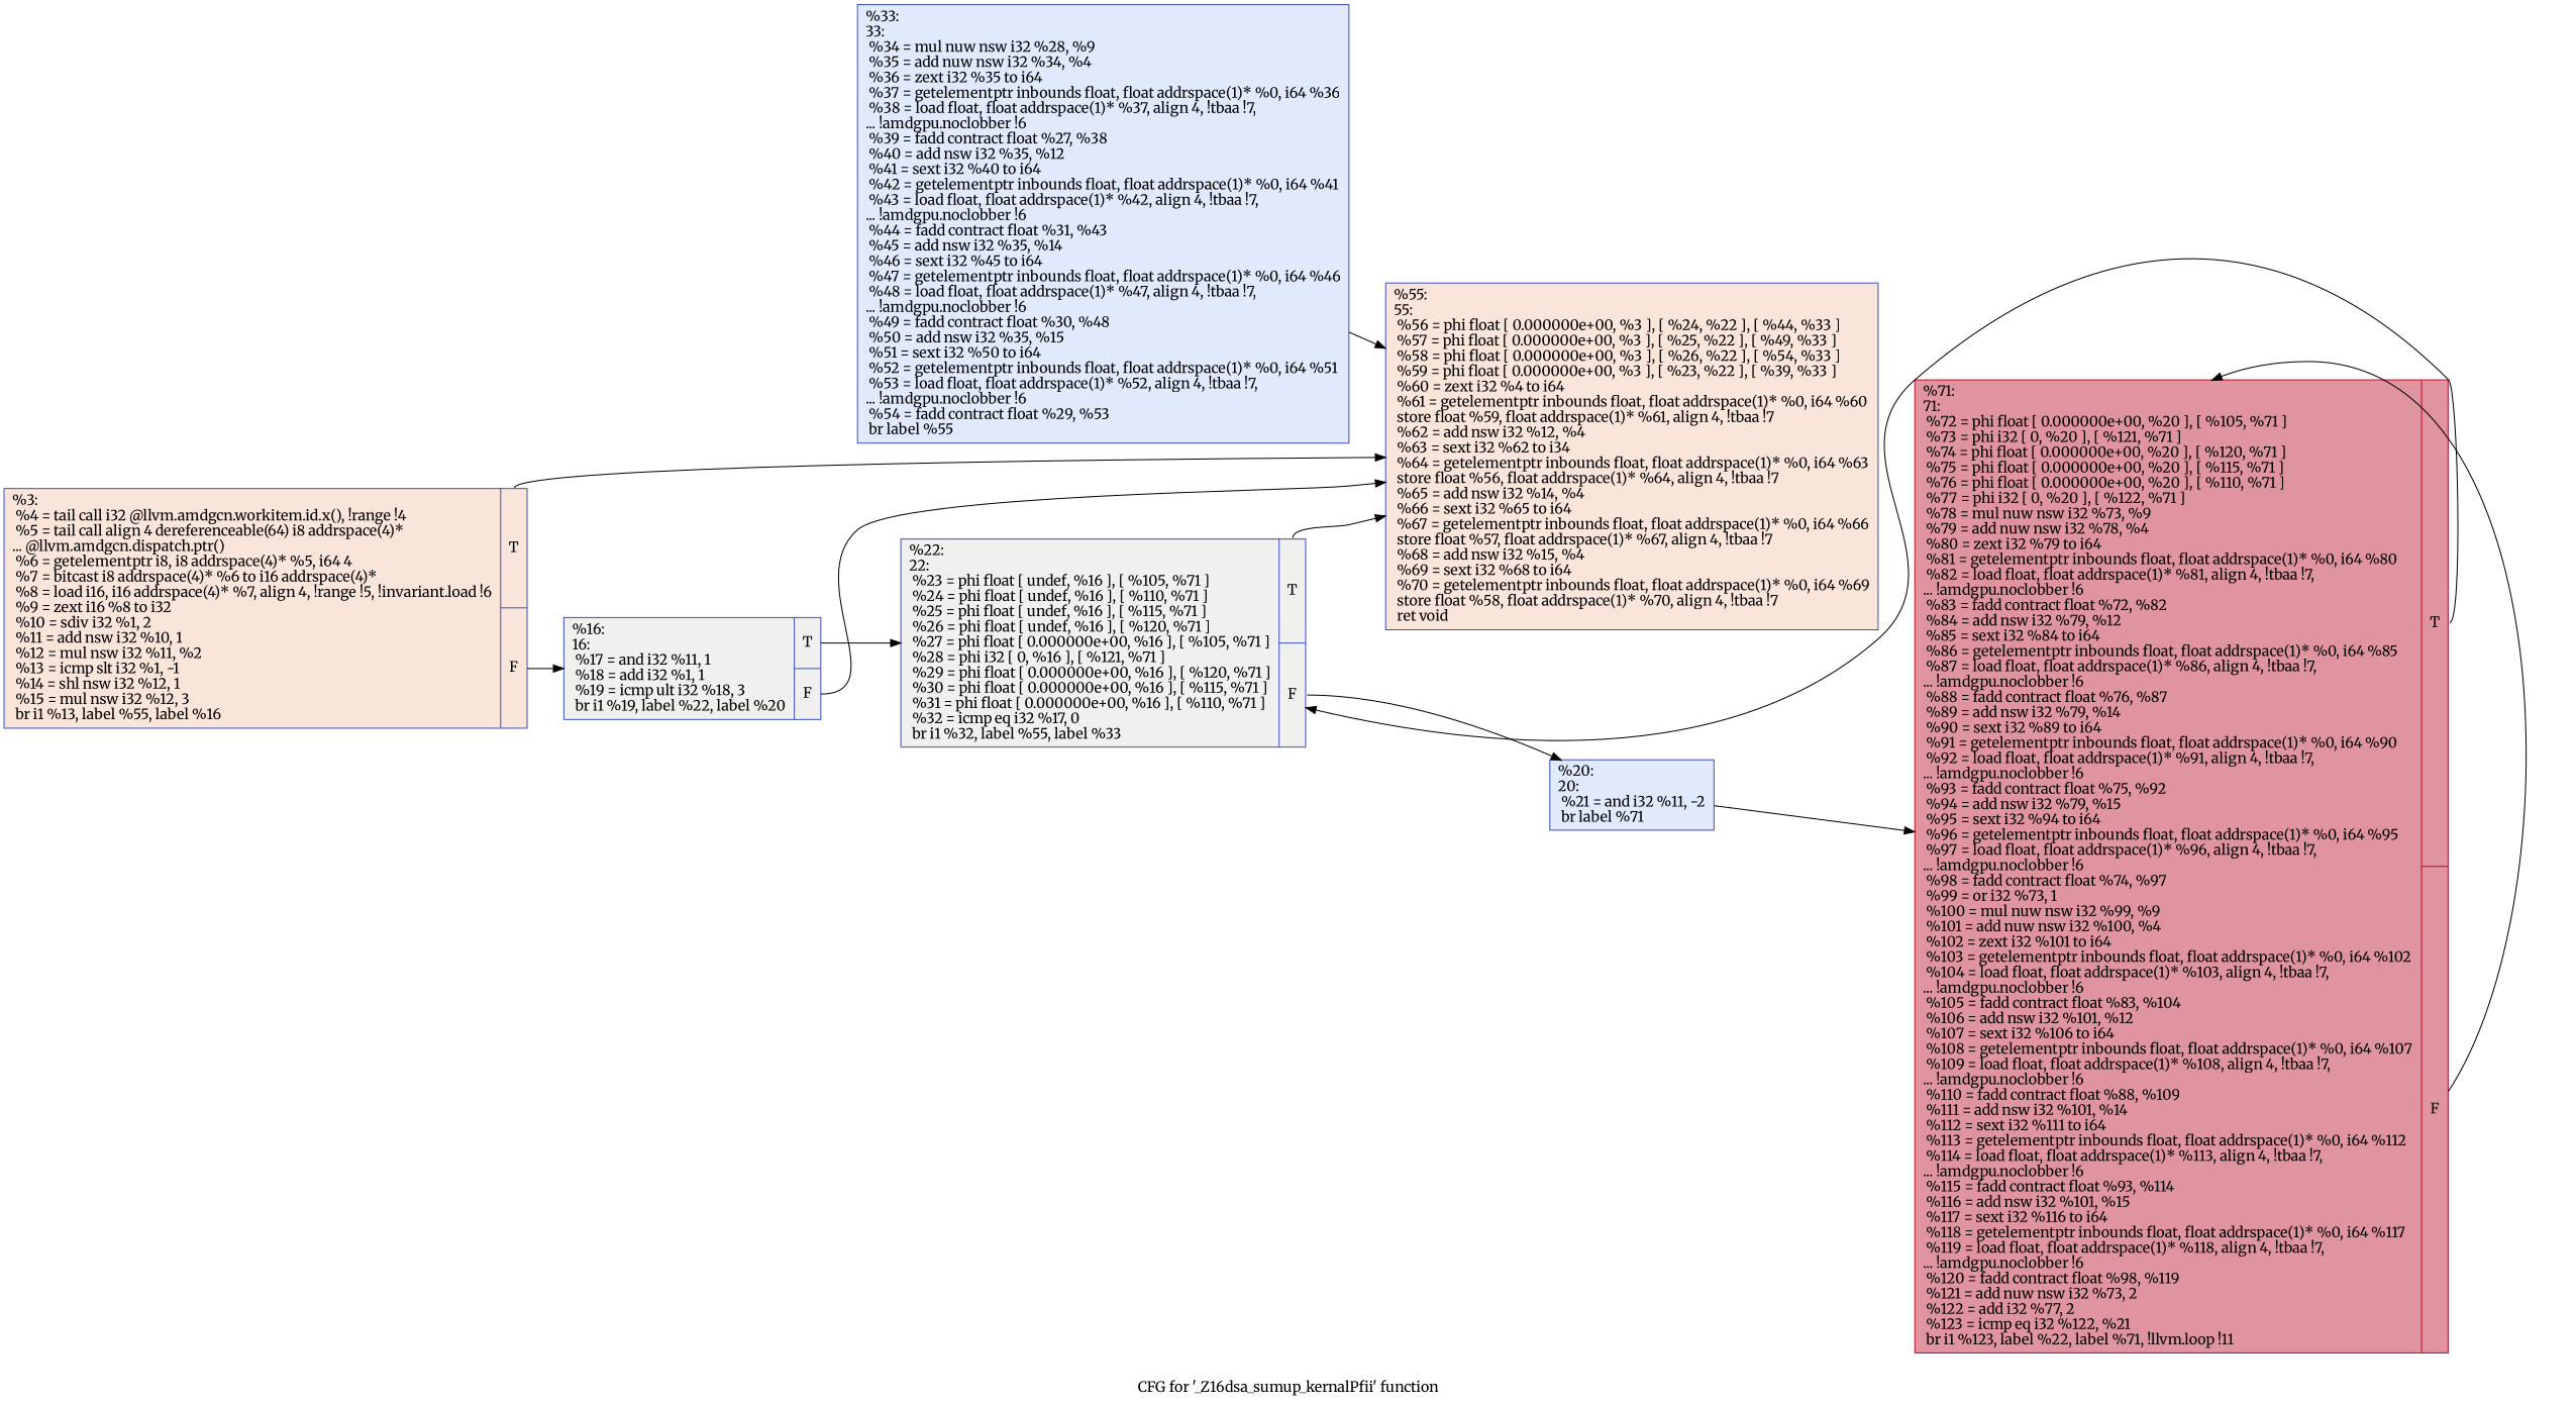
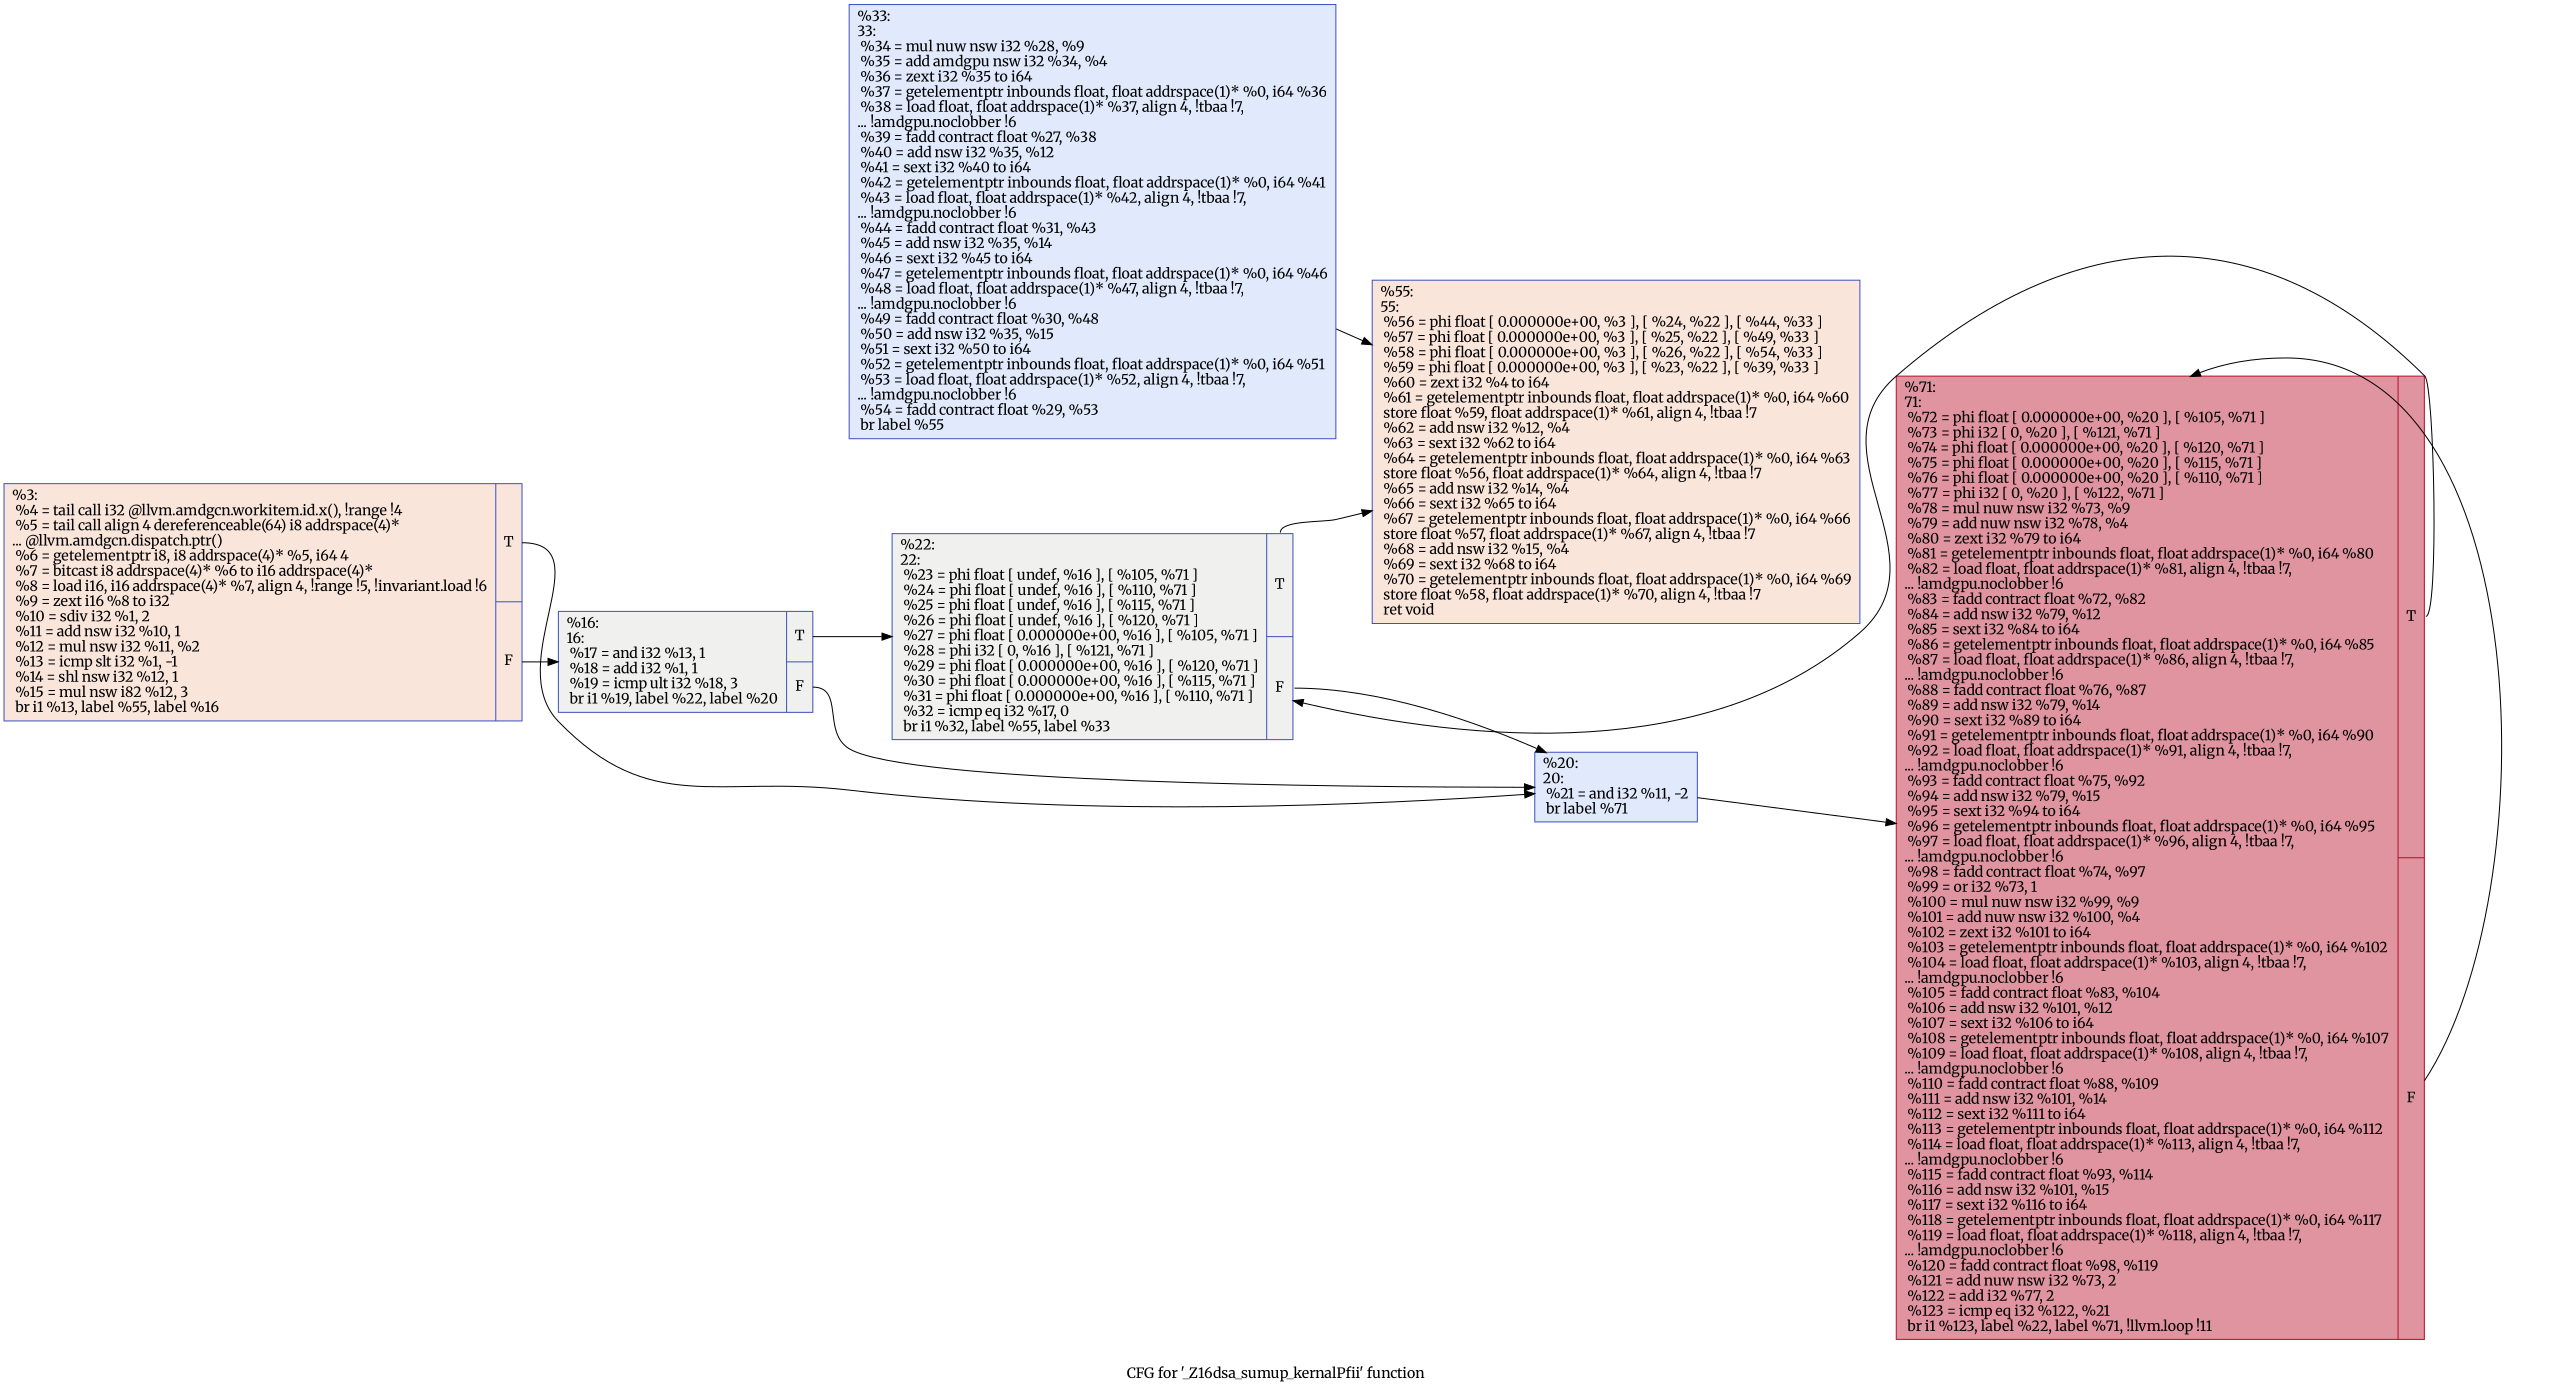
  digraph {
    fontname=Merriweather
    label="CFG for '_Z16dsa_sumup_kernalPfii' function"
    rankdir=LR
    node [color="#3d50c3ff" fillcolor="#f4c5ad70" fontname=Merriweather shape=record style=filled]
    edge [fontname=Merriweather tailport=s0]
-   n1 [label="{%3:\l  %4 = tail call i32 @llvm.amdgcn.workitem.id.x(), !range !4\l  %5 = tail call align 4 dereferenceable(64) i8 addrspace(4)*\l... @llvm.amdgcn.dispatch.ptr()\l  %6 = getelementptr i8, i8 addrspace(4)* %5, i64 4\l  %7 = bitcast i8 addrspace(4)* %6 to i16 addrspace(4)*\l  %8 = load i16, i16 addrspace(4)* %7, align 4, !range !5, !invariant.load !6\l  %9 = zext i16 %8 to i32\l  %10 = sdiv i32 %1, 2\l  %11 = add nsw i32 %10, 1\l  %12 = mul nsw i32 %11, %2\l  %13 = icmp slt i32 %1, -1\l  %14 = shl nsw i32 %12, 1\l  %15 = mul nsw i32 %12, 3\l  br i1 %13, label %55, label %16\l|{<s0>T|<s1>F}}"]
-   n2 [label="{%55:\l55:                                               \l  %56 = phi float [ 0.000000e+00, %3 ], [ %24, %22 ], [ %44, %33 ]\l  %57 = phi float [ 0.000000e+00, %3 ], [ %25, %22 ], [ %49, %33 ]\l  %58 = phi float [ 0.000000e+00, %3 ], [ %26, %22 ], [ %54, %33 ]\l  %59 = phi float [ 0.000000e+00, %3 ], [ %23, %22 ], [ %39, %33 ]\l  %60 = zext i32 %4 to i64\l  %61 = getelementptr inbounds float, float addrspace(1)* %0, i64 %60\l  store float %59, float addrspace(1)* %61, align 4, !tbaa !7\l  %62 = add nsw i32 %12, %4\l  %63 = sext i32 %62 to i34\l  %64 = getelementptr inbounds float, float addrspace(1)* %0, i64 %63\l  store float %56, float addrspace(1)* %64, align 4, !tbaa !7\l  %65 = add nsw i32 %14, %4\l  %66 = sext i32 %65 to i64\l  %67 = getelementptr inbounds float, float addrspace(1)* %0, i64 %66\l  store float %57, float addrspace(1)* %67, align 4, !tbaa !7\l  %68 = add nsw i32 %15, %4\l  %69 = sext i32 %68 to i64\l  %70 = getelementptr inbounds float, float addrspace(1)* %0, i64 %69\l  store float %58, float addrspace(1)* %70, align 4, !tbaa !7\l  ret void\l}"]
-   n3 [fillcolor="#dedcdb70" label="{%16:\l16:                                               \l  %17 = and i32 %11, 1\l  %18 = add i32 %1, 1\l  %19 = icmp ult i32 %18, 3\l  br i1 %19, label %22, label %20\l|{<s0>T|<s1>F}}"]
+   n1 [label="{%3:\l  %4 = tail call i32 @llvm.amdgcn.workitem.id.x(), !range !4\l  %5 = tail call align 4 dereferenceable(64) i8 addrspace(4)*\l... @llvm.amdgcn.dispatch.ptr()\l  %6 = getelementptr i8, i8 addrspace(4)* %5, i64 4\l  %7 = bitcast i8 addrspace(4)* %6 to i16 addrspace(4)*\l  %8 = load i16, i16 addrspace(4)* %7, align 4, !range !5, !invariant.load !6\l  %9 = zext i16 %8 to i32\l  %10 = sdiv i32 %1, 2\l  %11 = add nsw i32 %10, 1\l  %12 = mul nsw i32 %11, %2\l  %13 = icmp slt i32 %1, -1\l  %14 = shl nsw i32 %12, 1\l  %15 = mul nsw i82 %12, 3\l  br i1 %13, label %55, label %16\l|{<s0>T|<s1>F}}"]
+   n2 [label="{%55:\l55:                                               \l  %56 = phi float [ 0.000000e+00, %3 ], [ %24, %22 ], [ %44, %33 ]\l  %57 = phi float [ 0.000000e+00, %3 ], [ %25, %22 ], [ %49, %33 ]\l  %58 = phi float [ 0.000000e+00, %3 ], [ %26, %22 ], [ %54, %33 ]\l  %59 = phi float [ 0.000000e+00, %3 ], [ %23, %22 ], [ %39, %33 ]\l  %60 = zext i32 %4 to i64\l  %61 = getelementptr inbounds float, float addrspace(1)* %0, i64 %60\l  store float %59, float addrspace(1)* %61, align 4, !tbaa !7\l  %62 = add nsw i32 %12, %4\l  %63 = sext i32 %62 to i64\l  %64 = getelementptr inbounds float, float addrspace(1)* %0, i64 %63\l  store float %56, float addrspace(1)* %64, align 4, !tbaa !7\l  %65 = add nsw i32 %14, %4\l  %66 = sext i32 %65 to i64\l  %67 = getelementptr inbounds float, float addrspace(1)* %0, i64 %66\l  store float %57, float addrspace(1)* %67, align 4, !tbaa !7\l  %68 = add nsw i32 %15, %4\l  %69 = sext i32 %68 to i64\l  %70 = getelementptr inbounds float, float addrspace(1)* %0, i64 %69\l  store float %58, float addrspace(1)* %70, align 4, !tbaa !7\l  ret void\l}"]
+   n3 [fillcolor="#dedcdb70" label="{%16:\l16:                                               \l  %17 = and i32 %13, 1\l  %18 = add i32 %1, 1\l  %19 = icmp ult i32 %18, 3\l  br i1 %19, label %22, label %20\l|{<s0>T|<s1>F}}"]
    n4 [fillcolor="#dedcdb70" label="{%22:\l22:                                               \l  %23 = phi float [ undef, %16 ], [ %105, %71 ]\l  %24 = phi float [ undef, %16 ], [ %110, %71 ]\l  %25 = phi float [ undef, %16 ], [ %115, %71 ]\l  %26 = phi float [ undef, %16 ], [ %120, %71 ]\l  %27 = phi float [ 0.000000e+00, %16 ], [ %105, %71 ]\l  %28 = phi i32 [ 0, %16 ], [ %121, %71 ]\l  %29 = phi float [ 0.000000e+00, %16 ], [ %120, %71 ]\l  %30 = phi float [ 0.000000e+00, %16 ], [ %115, %71 ]\l  %31 = phi float [ 0.000000e+00, %16 ], [ %110, %71 ]\l  %32 = icmp eq i32 %17, 0\l  br i1 %32, label %55, label %33\l|{<s0>T|<s1>F}}"]
    n5 [fillcolor="#b9d0f970" label="{%20:\l20:                                               \l  %21 = and i32 %11, -2\l  br label %71\l}"]
    n6 [color="#b70d28ff" fillcolor="#b70d2870" label="{%71:\l71:                                               \l  %72 = phi float [ 0.000000e+00, %20 ], [ %105, %71 ]\l  %73 = phi i32 [ 0, %20 ], [ %121, %71 ]\l  %74 = phi float [ 0.000000e+00, %20 ], [ %120, %71 ]\l  %75 = phi float [ 0.000000e+00, %20 ], [ %115, %71 ]\l  %76 = phi float [ 0.000000e+00, %20 ], [ %110, %71 ]\l  %77 = phi i32 [ 0, %20 ], [ %122, %71 ]\l  %78 = mul nuw nsw i32 %73, %9\l  %79 = add nuw nsw i32 %78, %4\l  %80 = zext i32 %79 to i64\l  %81 = getelementptr inbounds float, float addrspace(1)* %0, i64 %80\l  %82 = load float, float addrspace(1)* %81, align 4, !tbaa !7,\l... !amdgpu.noclobber !6\l  %83 = fadd contract float %72, %82\l  %84 = add nsw i32 %79, %12\l  %85 = sext i32 %84 to i64\l  %86 = getelementptr inbounds float, float addrspace(1)* %0, i64 %85\l  %87 = load float, float addrspace(1)* %86, align 4, !tbaa !7,\l... !amdgpu.noclobber !6\l  %88 = fadd contract float %76, %87\l  %89 = add nsw i32 %79, %14\l  %90 = sext i32 %89 to i64\l  %91 = getelementptr inbounds float, float addrspace(1)* %0, i64 %90\l  %92 = load float, float addrspace(1)* %91, align 4, !tbaa !7,\l... !amdgpu.noclobber !6\l  %93 = fadd contract float %75, %92\l  %94 = add nsw i32 %79, %15\l  %95 = sext i32 %94 to i64\l  %96 = getelementptr inbounds float, float addrspace(1)* %0, i64 %95\l  %97 = load float, float addrspace(1)* %96, align 4, !tbaa !7,\l... !amdgpu.noclobber !6\l  %98 = fadd contract float %74, %97\l  %99 = or i32 %73, 1\l  %100 = mul nuw nsw i32 %99, %9\l  %101 = add nuw nsw i32 %100, %4\l  %102 = zext i32 %101 to i64\l  %103 = getelementptr inbounds float, float addrspace(1)* %0, i64 %102\l  %104 = load float, float addrspace(1)* %103, align 4, !tbaa !7,\l... !amdgpu.noclobber !6\l  %105 = fadd contract float %83, %104\l  %106 = add nsw i32 %101, %12\l  %107 = sext i32 %106 to i64\l  %108 = getelementptr inbounds float, float addrspace(1)* %0, i64 %107\l  %109 = load float, float addrspace(1)* %108, align 4, !tbaa !7,\l... !amdgpu.noclobber !6\l  %110 = fadd contract float %88, %109\l  %111 = add nsw i32 %101, %14\l  %112 = sext i32 %111 to i64\l  %113 = getelementptr inbounds float, float addrspace(1)* %0, i64 %112\l  %114 = load float, float addrspace(1)* %113, align 4, !tbaa !7,\l... !amdgpu.noclobber !6\l  %115 = fadd contract float %93, %114\l  %116 = add nsw i32 %101, %15\l  %117 = sext i32 %116 to i64\l  %118 = getelementptr inbounds float, float addrspace(1)* %0, i64 %117\l  %119 = load float, float addrspace(1)* %118, align 4, !tbaa !7,\l... !amdgpu.noclobber !6\l  %120 = fadd contract float %98, %119\l  %121 = add nuw nsw i32 %73, 2\l  %122 = add i32 %77, 2\l  %123 = icmp eq i32 %122, %21\l  br i1 %123, label %22, label %71, !llvm.loop !11\l|{<s0>T|<s1>F}}"]
-   n7 [fillcolor="#b9d0f970" label="{%33:\l33:                                               \l  %34 = mul nuw nsw i32 %28, %9\l  %35 = add nuw nsw i32 %34, %4\l  %36 = zext i32 %35 to i64\l  %37 = getelementptr inbounds float, float addrspace(1)* %0, i64 %36\l  %38 = load float, float addrspace(1)* %37, align 4, !tbaa !7,\l... !amdgpu.noclobber !6\l  %39 = fadd contract float %27, %38\l  %40 = add nsw i32 %35, %12\l  %41 = sext i32 %40 to i64\l  %42 = getelementptr inbounds float, float addrspace(1)* %0, i64 %41\l  %43 = load float, float addrspace(1)* %42, align 4, !tbaa !7,\l... !amdgpu.noclobber !6\l  %44 = fadd contract float %31, %43\l  %45 = add nsw i32 %35, %14\l  %46 = sext i32 %45 to i64\l  %47 = getelementptr inbounds float, float addrspace(1)* %0, i64 %46\l  %48 = load float, float addrspace(1)* %47, align 4, !tbaa !7,\l... !amdgpu.noclobber !6\l  %49 = fadd contract float %30, %48\l  %50 = add nsw i32 %35, %15\l  %51 = sext i32 %50 to i64\l  %52 = getelementptr inbounds float, float addrspace(1)* %0, i64 %51\l  %53 = load float, float addrspace(1)* %52, align 4, !tbaa !7,\l... !amdgpu.noclobber !6\l  %54 = fadd contract float %29, %53\l  br label %55\l}"]
-   n1 -> n2
+   n7 [fillcolor="#b9d0f970" label="{%33:\l33:                                               \l  %34 = mul nuw nsw i32 %28, %9\l  %35 = add amdgpu nsw i32 %34, %4\l  %36 = zext i32 %35 to i64\l  %37 = getelementptr inbounds float, float addrspace(1)* %0, i64 %36\l  %38 = load float, float addrspace(1)* %37, align 4, !tbaa !7,\l... !amdgpu.noclobber !6\l  %39 = fadd contract float %27, %38\l  %40 = add nsw i32 %35, %12\l  %41 = sext i32 %40 to i64\l  %42 = getelementptr inbounds float, float addrspace(1)* %0, i64 %41\l  %43 = load float, float addrspace(1)* %42, align 4, !tbaa !7,\l... !amdgpu.noclobber !6\l  %44 = fadd contract float %31, %43\l  %45 = add nsw i32 %35, %14\l  %46 = sext i32 %45 to i64\l  %47 = getelementptr inbounds float, float addrspace(1)* %0, i64 %46\l  %48 = load float, float addrspace(1)* %47, align 4, !tbaa !7,\l... !amdgpu.noclobber !6\l  %49 = fadd contract float %30, %48\l  %50 = add nsw i32 %35, %15\l  %51 = sext i32 %50 to i64\l  %52 = getelementptr inbounds float, float addrspace(1)* %0, i64 %51\l  %53 = load float, float addrspace(1)* %52, align 4, !tbaa !7,\l... !amdgpu.noclobber !6\l  %54 = fadd contract float %29, %53\l  br label %55\l}"]
+   n1 -> n5
    n1 -> n3 [tailport=s1]
    n3 -> n4
-   n3 -> n2 [tailport=s1]
+   n3 -> n5 [tailport=s1]
    n4 -> n2
    n4 -> n5 [tailport=s1]
    n5 -> n6
    n6 -> n4
    n6 -> n6 [tailport=s1]
    n7 -> n2
  }
